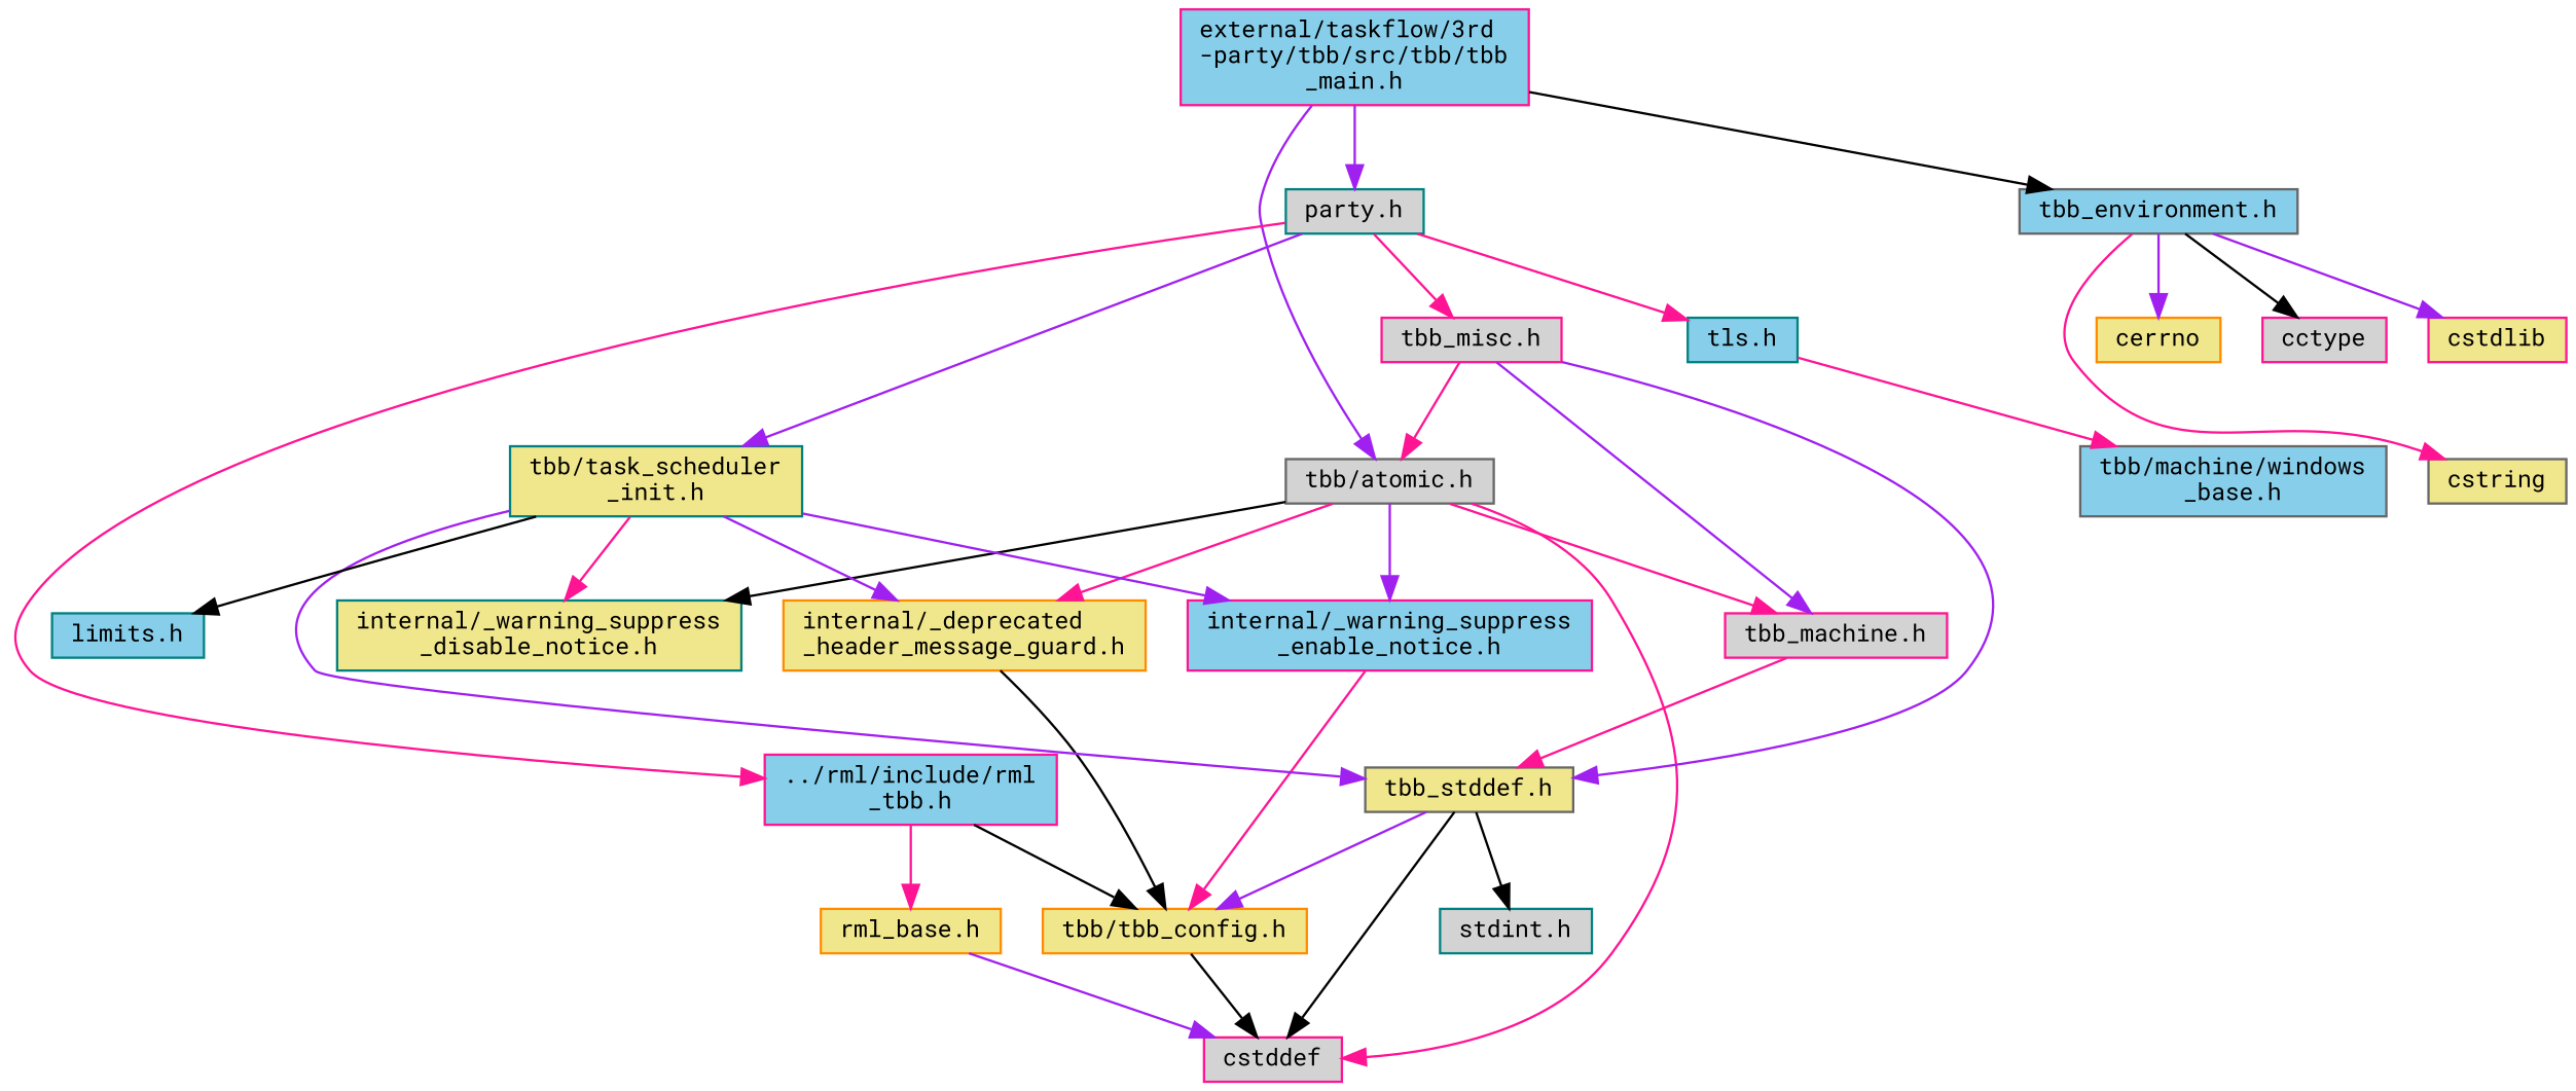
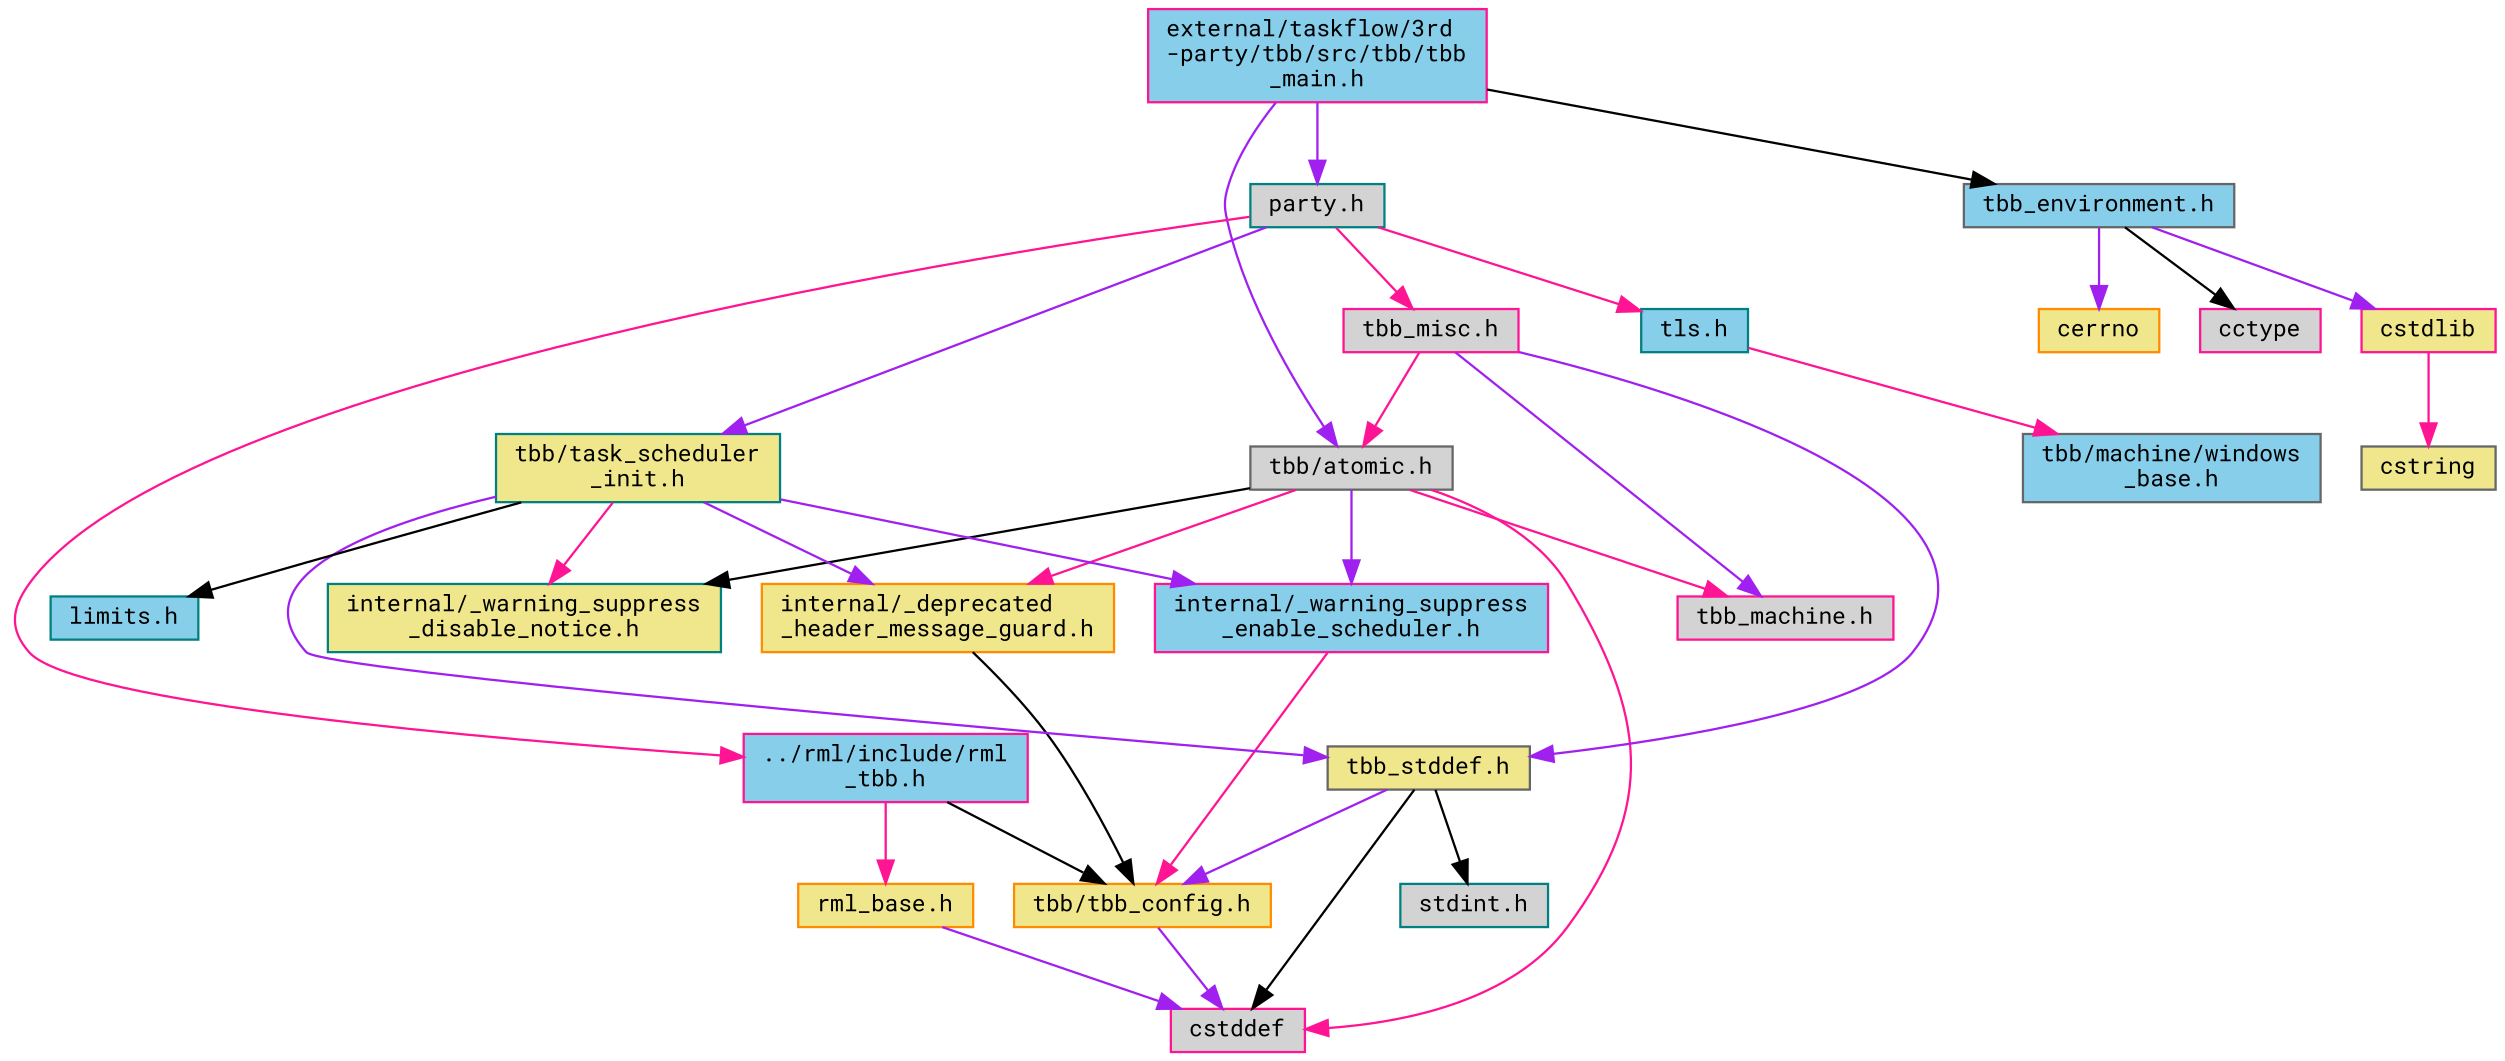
  digraph {
    fontname="Roboto Mono"
    node [color=deeppink fillcolor=khaki fontname="Roboto Mono" fontsize=10 shape=box style=filled]
    edge [color=purple fontname="Roboto Mono" fontsize=10 labelfontname=Helvetica labelfontsize=10 style=solid]
    n1 [fillcolor=skyblue fontcolor=black height=0.2 label="external/taskflow/3rd\l-party/tbb/src/tbb/tbb\l_main.h" width=0.4]
    n2 [color=gray40 fillcolor=lightgrey height=0.2 label="tbb/atomic.h" width=0.4]
    n3 [color=teal fillcolor=lightgrey height=0.2 label="party.h" width=0.4]
    n4 [color=gray40 fillcolor=skyblue height=0.2 label="tbb_environment.h" width=0.4]
    n5 [color=darkorange height=0.2 label="internal/_deprecated\l_header_message_guard.h" width=0.4]
    n6 [fillcolor=lightgrey height=0.2 label=cstddef width=0.4]
-   n7 [fillcolor=skyblue height=0.2 label="internal/_warning_suppress\l_enable_notice.h" width=0.4]
+   n7 [fillcolor=skyblue height=0.2 label="internal/_warning_suppress\l_enable_scheduler.h" width=0.4]
    n8 [fillcolor=lightgrey height=0.2 label="tbb_machine.h" width=0.4]
    n9 [color=teal height=0.2 label="internal/_warning_suppress\l_disable_notice.h" width=0.4]
    n10 [color=teal height=0.2 label="tbb/task_scheduler\l_init.h" width=0.4]
    n11 [fillcolor=skyblue height=0.2 label="../rml/include/rml\l_tbb.h" width=0.4]
    n12 [fillcolor=lightgrey height=0.2 label="tbb_misc.h" width=0.4]
    n13 [color=teal fillcolor=skyblue height=0.2 label="tls.h" width=0.4]
    n14 [height=0.2 label=cstdlib width=0.4]
    n15 [color=gray40 height=0.2 label=cstring width=0.4]
    n16 [color=darkorange height=0.2 label=cerrno width=0.4]
    n17 [fillcolor=lightgrey height=0.2 label=cctype width=0.4]
    n18 [color=darkorange height=0.2 label="tbb/tbb_config.h" width=0.4]
    n19 [color=gray40 height=0.2 label="tbb_stddef.h" width=0.4]
    n20 [color=teal fillcolor=lightgrey height=0.2 label="stdint.h" width=0.4]
    n21 [color=teal fillcolor=skyblue height=0.2 label="limits.h" width=0.4]
    n22 [color=darkorange height=0.2 label="rml_base.h" width=0.4]
    n23 [color=gray40 fillcolor=skyblue height=0.2 label="tbb/machine/windows\l_base.h" width=0.4]
    n1 -> n2
    n1 -> n3
    n1 -> n4 [color=black]
    n2 -> n5 [color=deeppink]
    n2 -> n6 [color=deeppink]
    n2 -> n7
    n2 -> n8 [color=deeppink]
    n2 -> n9 [color=black]
    n3 -> n10
    n3 -> n11 [color=deeppink]
    n3 -> n12 [color=deeppink]
    n3 -> n13 [color=deeppink]
    n4 -> n14
-   n4 -> n15 [color=deeppink]
+   n14 -> n15 [color=deeppink]
    n4 -> n16
    n4 -> n17 [color=black]
    n5 -> n18 [color=black]
    n7 -> n18 [color=deeppink]
-   n8 -> n19 [color=deeppink]
    n10 -> n5
    n10 -> n7
    n10 -> n9 [color=deeppink]
    n10 -> n19
    n10 -> n21 [color=black]
    n11 -> n18 [color=black]
    n11 -> n22 [color=deeppink]
    n12 -> n2 [color=deeppink]
    n12 -> n8
    n12 -> n19
    n13 -> n23 [color=deeppink]
-   n18 -> n6 [color=black]
+   n18 -> n6
    n19 -> n6 [color=black]
    n19 -> n18
    n19 -> n20 [color=black]
    n22 -> n6
  }
